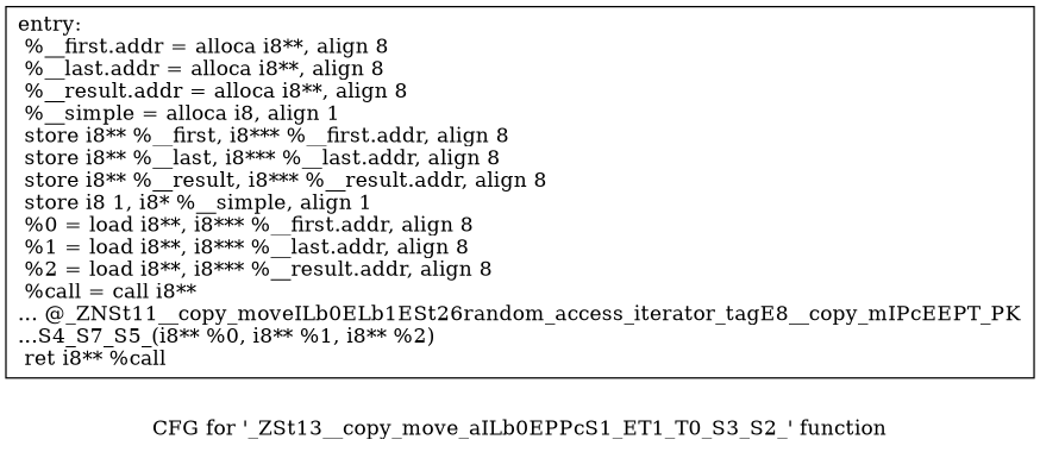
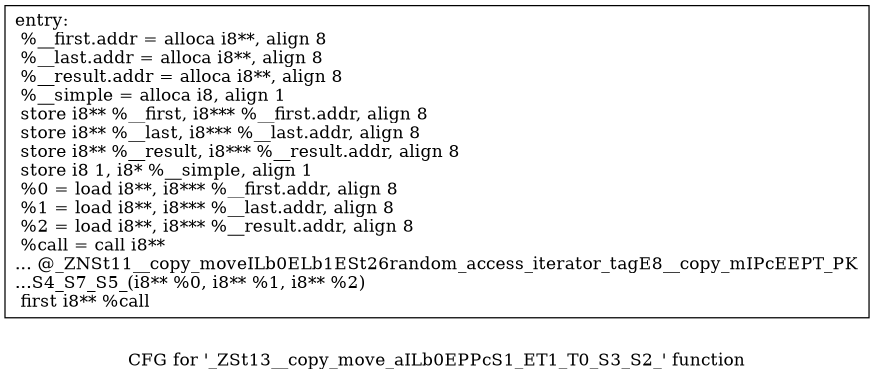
  digraph {
    label="CFG for '_ZSt13__copy_move_aILb0EPPcS1_ET1_T0_S3_S2_' function"
-   n1 [label="{entry:\l  %__first.addr = alloca i8**, align 8\l  %__last.addr = alloca i8**, align 8\l  %__result.addr = alloca i8**, align 8\l  %__simple = alloca i8, align 1\l  store i8** %__first, i8*** %__first.addr, align 8\l  store i8** %__last, i8*** %__last.addr, align 8\l  store i8** %__result, i8*** %__result.addr, align 8\l  store i8 1, i8* %__simple, align 1\l  %0 = load i8**, i8*** %__first.addr, align 8\l  %1 = load i8**, i8*** %__last.addr, align 8\l  %2 = load i8**, i8*** %__result.addr, align 8\l  %call = call i8**\l... @_ZNSt11__copy_moveILb0ELb1ESt26random_access_iterator_tagE8__copy_mIPcEEPT_PK\l...S4_S7_S5_(i8** %0, i8** %1, i8** %2)\l  ret i8** %call\l}" shape=record]
+   n1 [label="{entry:\l  %__first.addr = alloca i8**, align 8\l  %__last.addr = alloca i8**, align 8\l  %__result.addr = alloca i8**, align 8\l  %__simple = alloca i8, align 1\l  store i8** %__first, i8*** %__first.addr, align 8\l  store i8** %__last, i8*** %__last.addr, align 8\l  store i8** %__result, i8*** %__result.addr, align 8\l  store i8 1, i8* %__simple, align 1\l  %0 = load i8**, i8*** %__first.addr, align 8\l  %1 = load i8**, i8*** %__last.addr, align 8\l  %2 = load i8**, i8*** %__result.addr, align 8\l  %call = call i8**\l... @_ZNSt11__copy_moveILb0ELb1ESt26random_access_iterator_tagE8__copy_mIPcEEPT_PK\l...S4_S7_S5_(i8** %0, i8** %1, i8** %2)\l  first i8** %call\l}" shape=record]
  }
